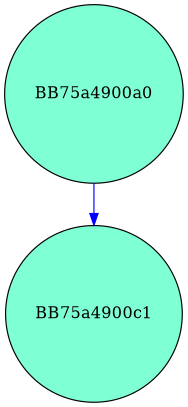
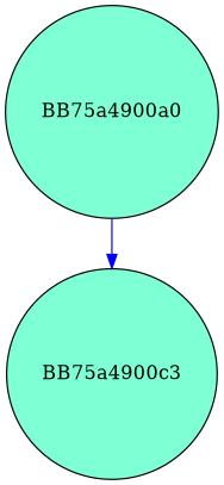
  digraph {
    splines=ortho
    node [shape=circle style=filled fillcolor=aquamarine]
    BB75a4900a0
-   BB75a4900c1
+   BB75a4900c1 [label=BB75a4900c3]
    BB75a4900a0 -> BB75a4900c1 [color=blue]
  }
